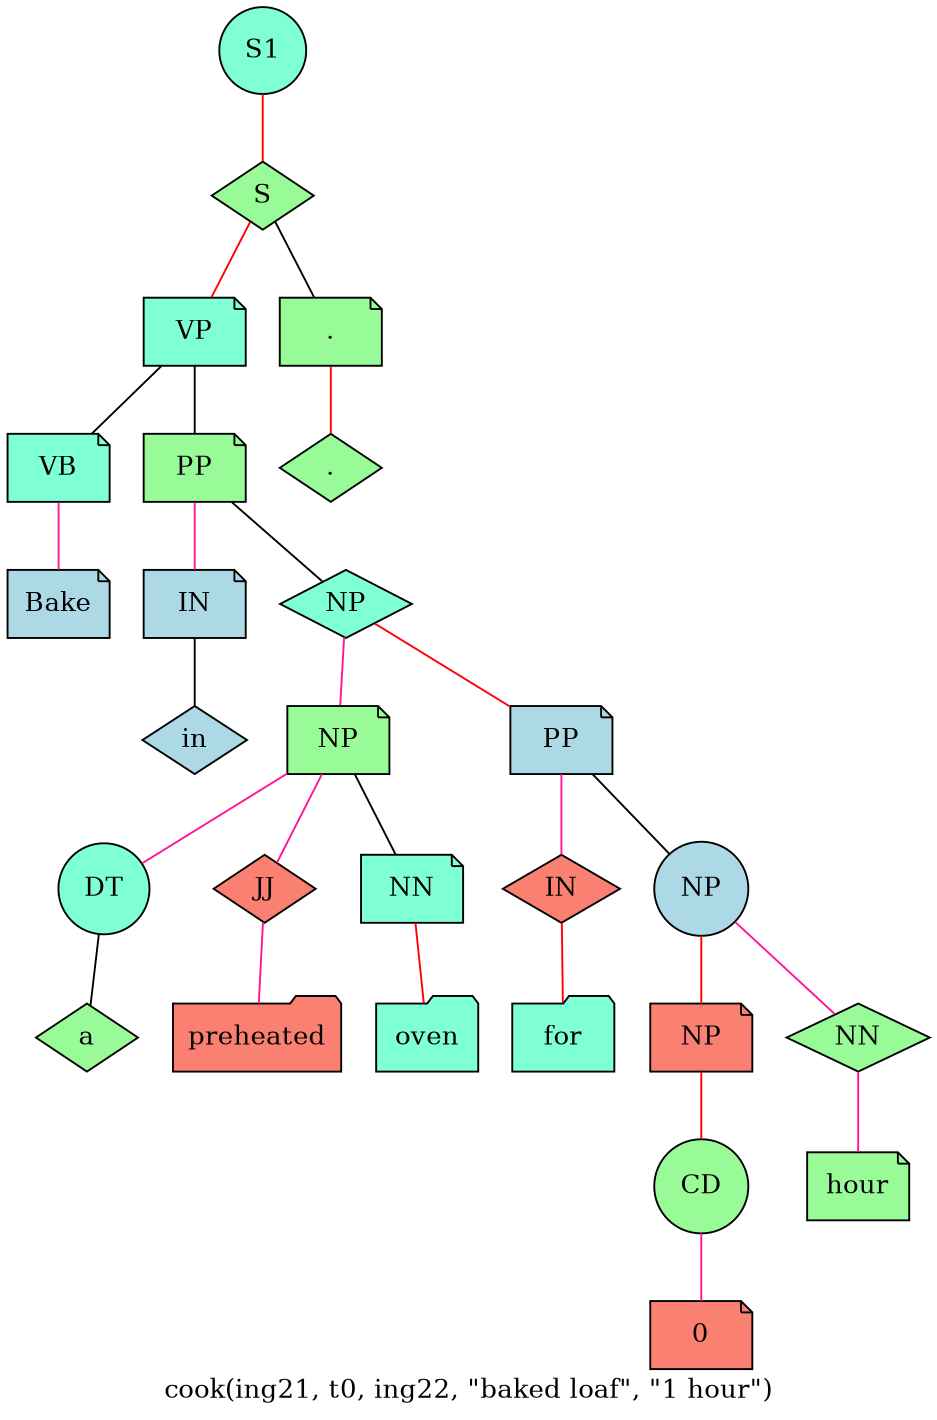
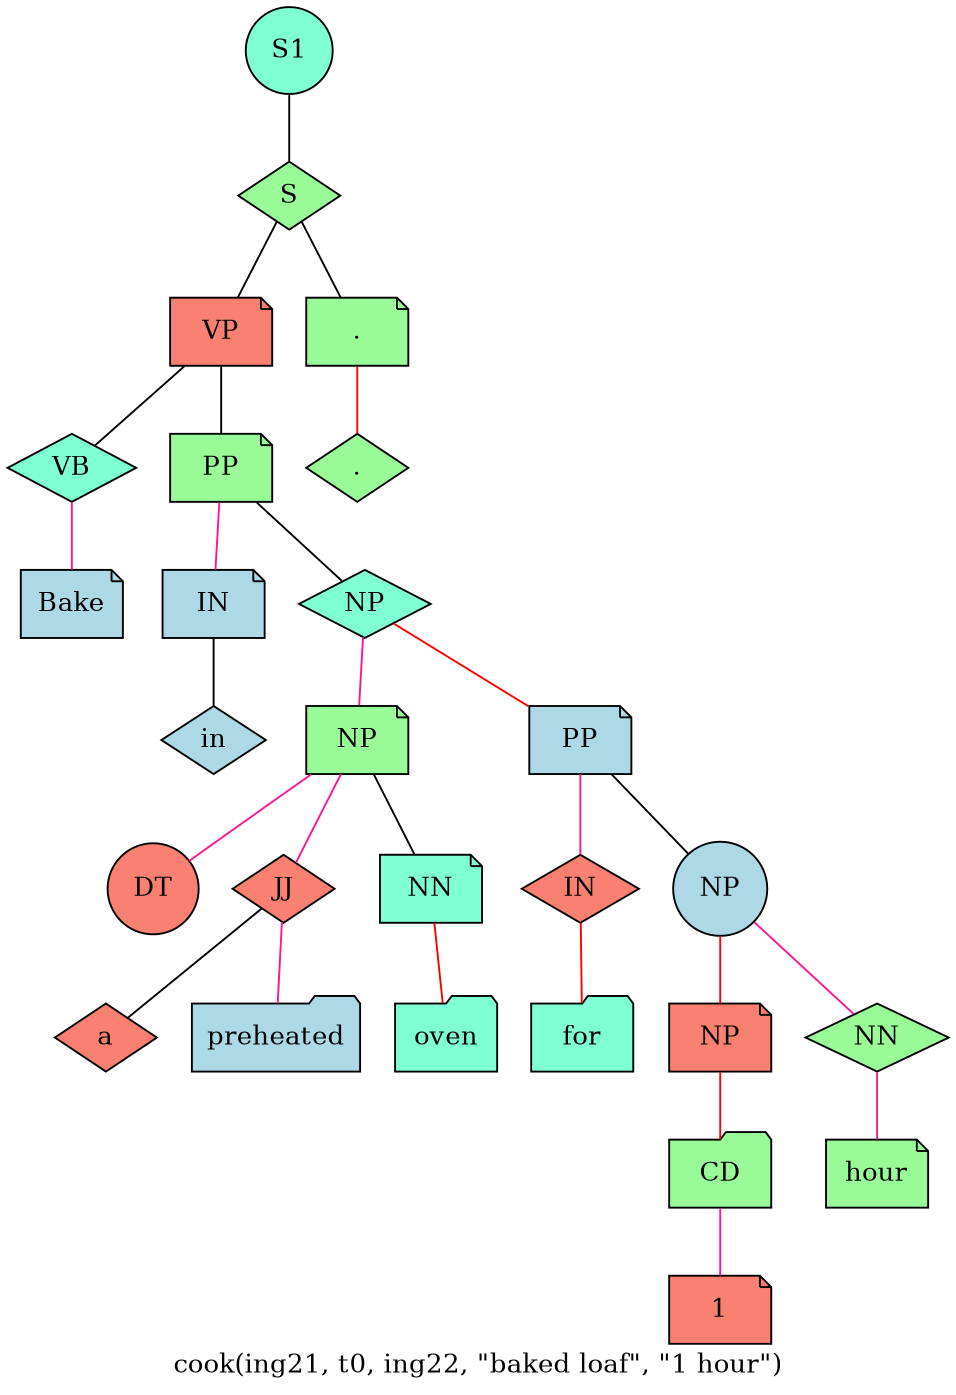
  graph {
    fontname="DejaVu Serif"
    label="cook(ing21, t0, ing22, \"baked loaf\", \"1 hour\")"
    node [fillcolor=palegreen fontname="DejaVu Serif" shape=note style=filled]
    edge [color=deeppink fontname="DejaVu Serif"]
    n1 [fillcolor=aquamarine label=S1 shape=circle]
    n2 [label=S shape=diamond]
-   n3 [fillcolor=aquamarine label=VP]
+   n3 [fillcolor=salmon label=VP]
    n4 [label="."]
-   n5 [fillcolor=aquamarine label=VB]
+   n5 [fillcolor=aquamarine label=VB shape=diamond]
    n6 [label=PP]
    n7 [label="." shape=diamond]
    n8 [fillcolor=lightblue label=Bake]
    n9 [fillcolor=lightblue label=IN]
    n10 [fillcolor=aquamarine label=NP shape=diamond]
    n11 [fillcolor=lightblue label=in shape=diamond]
    n12 [label=NP]
    n13 [fillcolor=lightblue label=PP]
-   n14 [fillcolor=aquamarine label=DT shape=circle]
+   n14 [fillcolor=salmon label=DT shape=circle]
    n15 [fillcolor=salmon label=JJ shape=diamond]
    n16 [fillcolor=aquamarine label=NN]
    n17 [fillcolor=salmon label=IN shape=diamond]
    n18 [fillcolor=lightblue label=NP shape=circle]
-   n19 [label=a shape=diamond]
-   n20 [fillcolor=salmon label=preheated shape=folder]
+   n19 [fillcolor=salmon label=a shape=diamond]
+   n20 [fillcolor=lightblue label=preheated shape=folder]
    n21 [fillcolor=aquamarine label=oven shape=folder]
    n22 [fillcolor=aquamarine label=for shape=folder]
    n23 [fillcolor=salmon label=NP]
    n24 [label=NN shape=diamond]
-   n25 [label=CD shape=circle]
+   n25 [label=CD shape=folder]
    n26 [label=hour]
-   n27 [fillcolor=salmon label=0]
-   n1 -- n2 [color=red]
-   n2 -- n3 [color=red]
+   n27 [fillcolor=salmon label=1]
+   n1 -- n2 [color=black]
+   n2 -- n3 [color=black]
    n2 -- n4 [color=black]
    n3 -- n5 [color=black]
    n3 -- n6 [color=black]
    n4 -- n7 [color=red]
    n5 -- n8
    n6 -- n9
    n6 -- n10 [color=black]
    n9 -- n11 [color=black]
    n10 -- n12
    n10 -- n13 [color=red]
    n12 -- n14
    n12 -- n15
    n12 -- n16 [color=black]
    n13 -- n17
    n13 -- n18 [color=black]
-   n14 -- n19 [color=black]
+   n15 -- n19 [color=black]
    n15 -- n20
    n16 -- n21 [color=red]
    n17 -- n22 [color=red]
    n18 -- n23 [color=red]
    n18 -- n24
    n23 -- n25 [color=red]
    n24 -- n26
    n25 -- n27
  }
